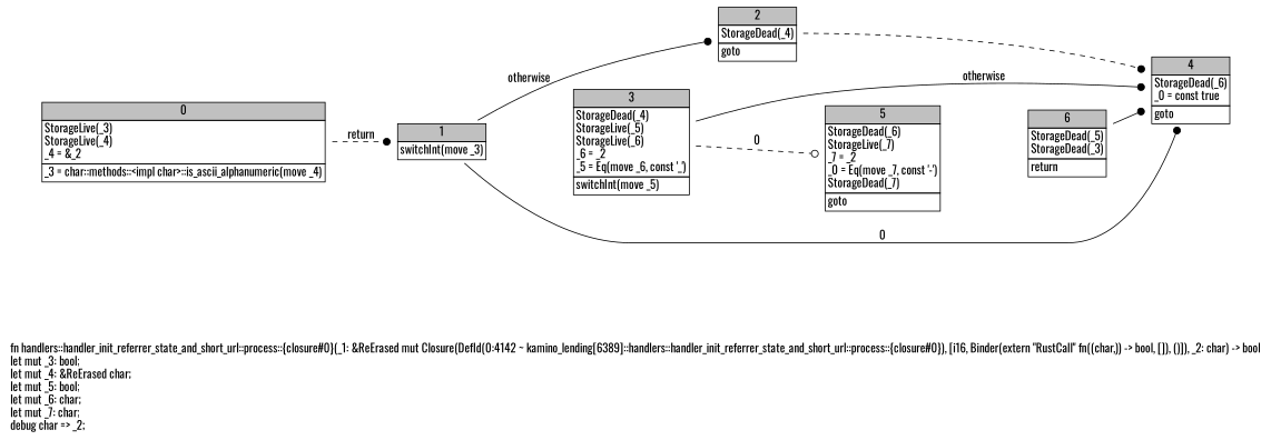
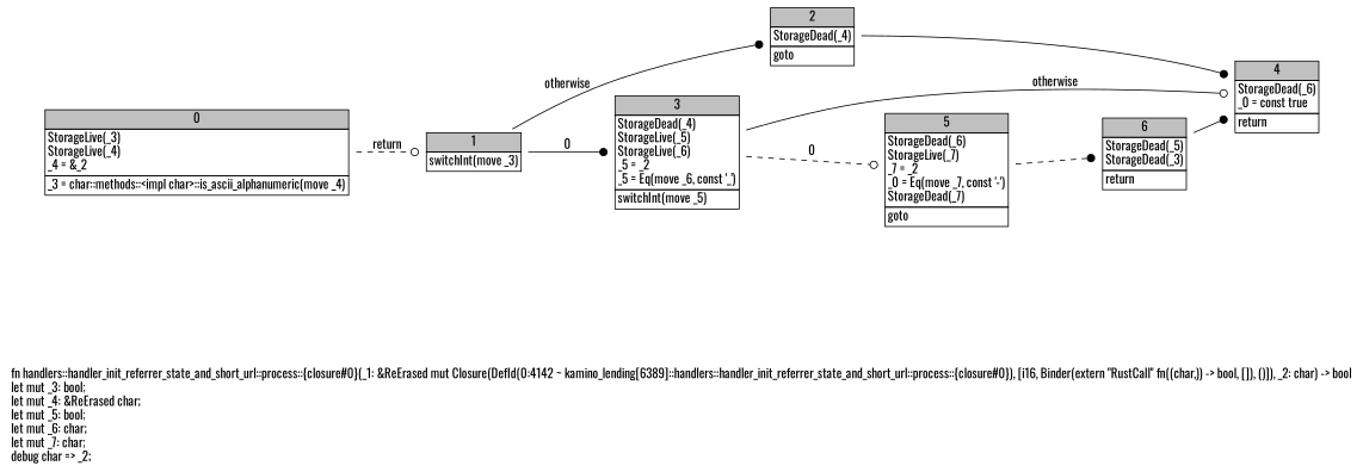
  digraph {
    fontname=Oswald
    label=<fn handlers::handler_init_referrer_state_and_short_url::process::{closure#0}(_1: &amp;ReErased mut Closure(DefId(0:4142 ~ kamino_lending[6389]::handlers::handler_init_referrer_state_and_short_url::process::{closure#0}), [i16, Binder(extern &quot;RustCall&quot; fn((char,)) -&gt; bool, []), ()]), _2: char) -&gt; bool<br align="left"/>let mut _3: bool;<br align="left"/>let mut _4: &amp;ReErased char;<br align="left"/>let mut _5: bool;<br align="left"/>let mut _6: char;<br align="left"/>let mut _7: char;<br align="left"/>debug char =&gt; _2;<br align="left"/>>
    rankdir=LR
    node [fontname=Oswald shape=none]
    edge [arrowhead=dot fontname=Oswald style=dashed]
    n1 [label=<<table border="0" cellborder="1" cellspacing="0"><tr><td bgcolor="gray" align="center" colspan="1">0</td></tr><tr><td align="left" balign="left">StorageLive(_3)<br/>StorageLive(_4)<br/>_4 = &amp;_2<br/></td></tr><tr><td align="left">_3 = char::methods::&lt;impl char&gt;::is_ascii_alphanumeric(move _4)</td></tr></table>>]
    n2 [label=<<table border="0" cellborder="1" cellspacing="0"><tr><td bgcolor="gray" align="center" colspan="1">1</td></tr><tr><td align="left">switchInt(move _3)</td></tr></table>>]
    n3 [label=<<table border="0" cellborder="1" cellspacing="0"><tr><td bgcolor="gray" align="center" colspan="1">2</td></tr><tr><td align="left" balign="left">StorageDead(_4)<br/></td></tr><tr><td align="left">goto</td></tr></table>>]
-   n4 [label=<<table border="0" cellborder="1" cellspacing="0"><tr><td bgcolor="gray" align="center" colspan="1">3</td></tr><tr><td align="left" balign="left">StorageDead(_4)<br/>StorageLive(_5)<br/>StorageLive(_6)<br/>_6 = _2<br/>_5 = Eq(move _6, const '_')<br/></td></tr><tr><td align="left">switchInt(move _5)</td></tr></table>>]
-   n5 [label=<<table border="0" cellborder="1" cellspacing="0"><tr><td bgcolor="gray" align="center" colspan="1">4</td></tr><tr><td align="left" balign="left">StorageDead(_6)<br/>_0 = const true<br/></td></tr><tr><td align="left">goto</td></tr></table>>]
+   n4 [label=<<table border="0" cellborder="1" cellspacing="0"><tr><td bgcolor="gray" align="center" colspan="1">3</td></tr><tr><td align="left" balign="left">StorageDead(_4)<br/>StorageLive(_5)<br/>StorageLive(_6)<br/>_5 = _2<br/>_5 = Eq(move _6, const '_')<br/></td></tr><tr><td align="left">switchInt(move _5)</td></tr></table>>]
+   n5 [label=<<table border="0" cellborder="1" cellspacing="0"><tr><td bgcolor="gray" align="center" colspan="1">4</td></tr><tr><td align="left" balign="left">StorageDead(_6)<br/>_0 = const true<br/></td></tr><tr><td align="left">return</td></tr></table>>]
    n6 [label=<<table border="0" cellborder="1" cellspacing="0"><tr><td bgcolor="gray" align="center" colspan="1">5</td></tr><tr><td align="left" balign="left">StorageDead(_6)<br/>StorageLive(_7)<br/>_7 = _2<br/>_0 = Eq(move _7, const '-')<br/>StorageDead(_7)<br/></td></tr><tr><td align="left">goto</td></tr></table>>]
    n7 [label=<<table border="0" cellborder="1" cellspacing="0"><tr><td bgcolor="gray" align="center" colspan="1">6</td></tr><tr><td align="left" balign="left">StorageDead(_5)<br/>StorageDead(_3)<br/></td></tr><tr><td align="left">return</td></tr></table>>]
-   n1 -> n2 [label=return]
+   n1 -> n2 [arrowhead=odot label=return]
    n2 -> n3 [label=otherwise style=solid]
-   n2 -> n5 [label=0 style=solid]
-   n3 -> n5
-   n4 -> n5 [label=otherwise style=solid]
+   n2 -> n4 [label=0 style=solid]
+   n3 -> n5 [style=solid]
+   n4 -> n5 [arrowhead=odot label=otherwise style=solid]
    n4 -> n6 [arrowhead=odot label=0]
+   n6 -> n7
    n7 -> n5 [style=solid]
  }
